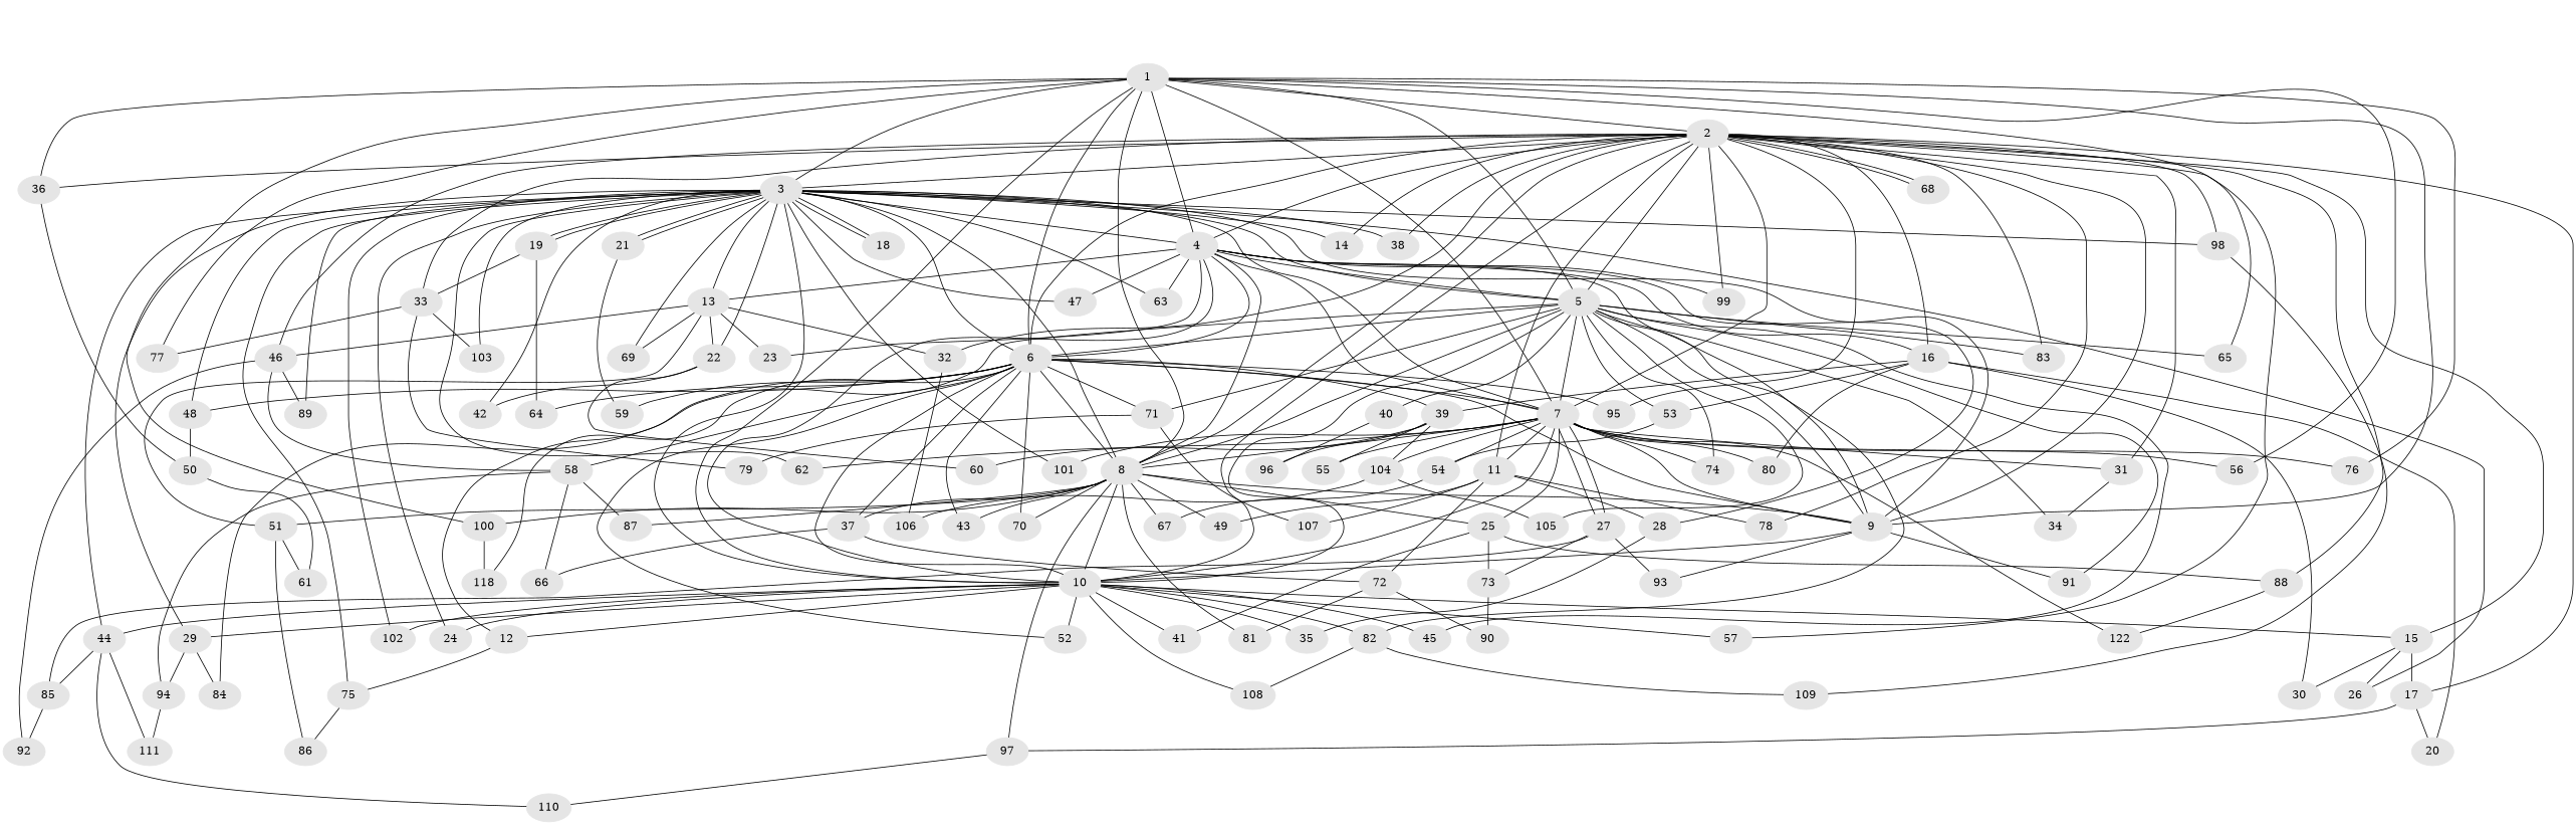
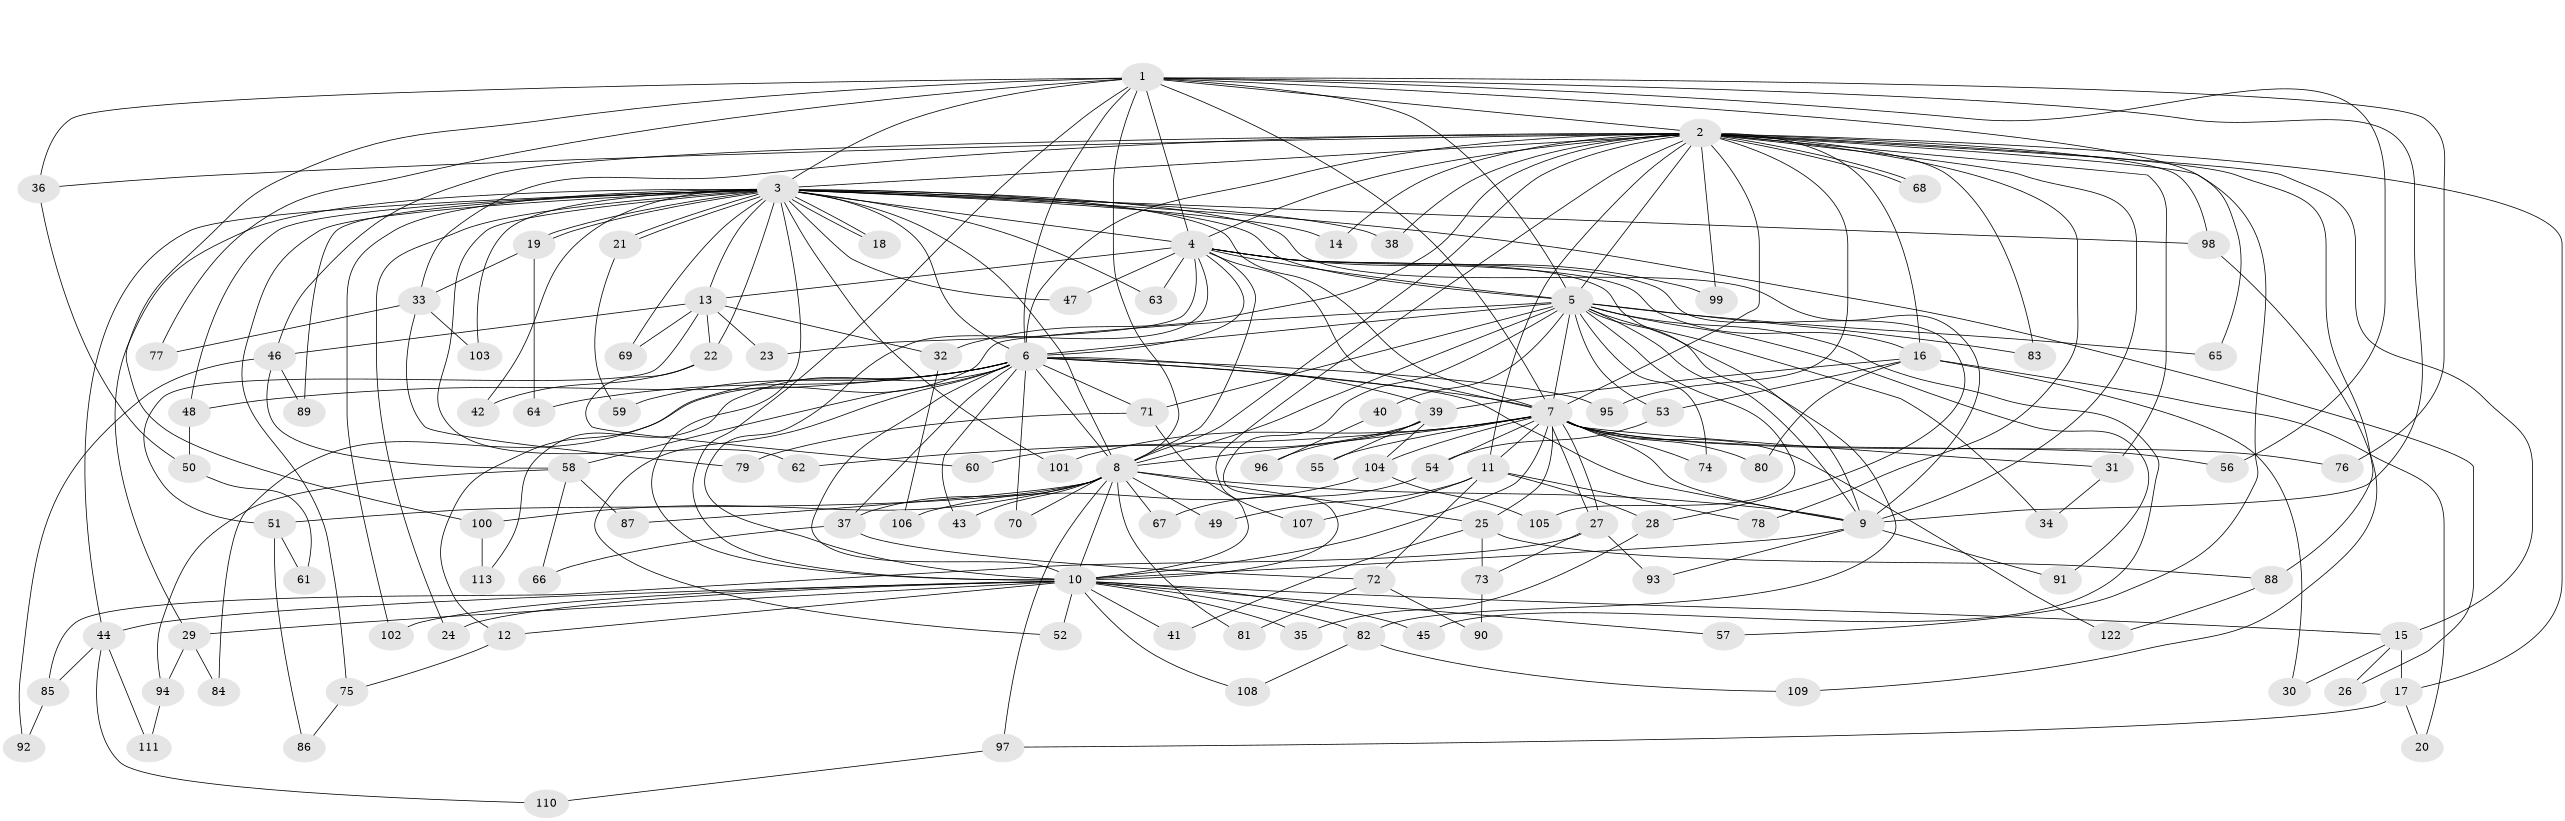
  graph {
    node [color=gray90 style=filled]
    1
    2
    3
    4
    5
    6
    7
    8
    9
    10
    36
    56
    65
    76
    77
    100
    11
    14
    15
    16
    17
    31
    32
    33
    38
    46
    57
    68
    78
    83
    88
    95
    98
    99
    13
    18
    19
    21
    22
    24
    26
    29
    42
    44
    47
    48
    62
    63
    69
    75
    89
    101
    102
    103
    23
    28
    40
    12
    34
    45
    53
    71
    74
    82
    91
    105
    37
    39
    43
    52
    58
    59
    64
    70
    84
-   113 [label=118]
+   113
    25
    27
    54
    55
    80
    104
    n83 [label=122]
    49
    51
    67
    81
    87
    97
    93
    35
    41
    108
    50
    72
    107
    30
    20
    106
    79
    96
    92
    109
    60
    94
    85
    110
    111
    86
    66
    73
    61
    90
    1 -- 2
    1 -- 3
    1 -- 4
    1 -- 5
    1 -- 6
    1 -- 7
    1 -- 8
    1 -- 9
    1 -- 10
    1 -- 36
    1 -- 56
    1 -- 65
    1 -- 76
    1 -- 77
    1 -- 100
    2 -- 3
    2 -- 4
    2 -- 5
    2 -- 6
    2 -- 7
    2 -- 8
    2 -- 9
    2 -- 10
    2 -- 36
    2 -- 11
    2 -- 14
    2 -- 15
    2 -- 16
    2 -- 17
    2 -- 31
    2 -- 32
    2 -- 33
    2 -- 38
    2 -- 46
    2 -- 57
    2 -- 68
    2 -- 68
    2 -- 78
    2 -- 83
    2 -- 88
    2 -- 95
    2 -- 98
    2 -- 99
    3 -- 4
    3 -- 5
    3 -- 6
    3 -- 7
    3 -- 8
    3 -- 9
    3 -- 10
    3 -- 14
    3 -- 38
    3 -- 98
    3 -- 13
    3 -- 18
    3 -- 18
    3 -- 19
    3 -- 19
    3 -- 21
    3 -- 21
    3 -- 22
    3 -- 24
    3 -- 26
    3 -- 29
    3 -- 42
    3 -- 44
    3 -- 47
    3 -- 48
    3 -- 62
    3 -- 63
    3 -- 69
    3 -- 75
    3 -- 89
    3 -- 101
    3 -- 102
    3 -- 103
    4 -- 5
    4 -- 6
    4 -- 7
    4 -- 8
    4 -- 9
    4 -- 10
    4 -- 16
    4 -- 99
    4 -- 13
    4 -- 47
    4 -- 63
    4 -- 23
    4 -- 28
    5 -- 6
    5 -- 7
    5 -- 8
    5 -- 9
    5 -- 10
    5 -- 65
    5 -- 83
    5 -- 40
    5 -- 12
    5 -- 34
    5 -- 45
    5 -- 53
    5 -- 71
    5 -- 74
    5 -- 82
    5 -- 91
    5 -- 105
    6 -- 7
    6 -- 8
    6 -- 9
    6 -- 10
    6 -- 95
    6 -- 48
    6 -- 71
    6 -- 37
    6 -- 39
    6 -- 43
    6 -- 52
    6 -- 58
    6 -- 59
    6 -- 64
    6 -- 70
    6 -- 84
    6 -- 113
    7 -- 8
    7 -- 9
    7 -- 10
    7 -- 56
    7 -- 76
    7 -- 11
    7 -- 31
    7 -- 62
    7 -- 101
    7 -- 74
    7 -- 25
    7 -- 27
    7 -- 27
    7 -- 54
    7 -- 55
    7 -- 80
    7 -- 104
    7 -- n83
    8 -- 9
    8 -- 10
    8 -- 100
    8 -- 37
    8 -- 43
    8 -- 70
    8 -- 25
    8 -- 49
    8 -- 51
    8 -- 67
    8 -- 81
    8 -- 87
    8 -- 97
    9 -- 10
    9 -- 91
    9 -- 93
    10 -- 15
    10 -- 57
    10 -- 24
    10 -- 29
    10 -- 44
    10 -- 102
    10 -- 12
    10 -- 45
    10 -- 82
    10 -- 52
    10 -- 35
    10 -- 41
    10 -- 108
    36 -- 50
    100 -- 113
    11 -- 78
    11 -- 28
    11 -- 49
    11 -- 72
    11 -- 107
    15 -- 17
    15 -- 26
    15 -- 30
    16 -- 53
    16 -- 39
    16 -- 80
    16 -- 30
    16 -- 20
    17 -- 97
    17 -- 20
    31 -- 34
    32 -- 106
    33 -- 77
    33 -- 103
    33 -- 79
    46 -- 89
    46 -- 58
    46 -- 92
    88 -- n83
    98 -- 109
    13 -- 32
    13 -- 46
    13 -- 22
    13 -- 69
    13 -- 23
    13 -- 51
    19 -- 33
    19 -- 64
    21 -- 59
    22 -- 42
    22 -- 60
    29 -- 84
    29 -- 94
    44 -- 85
    44 -- 110
    44 -- 111
    48 -- 50
    75 -- 86
    28 -- 35
    40 -- 96
    12 -- 75
    53 -- 54
    71 -- 107
    71 -- 79
    82 -- 108
    82 -- 109
    37 -- 72
    37 -- 66
    39 -- 55
    39 -- 104
    39 -- 96
    39 -- 60
    58 -- 87
    58 -- 94
    58 -- 66
    25 -- 88
    25 -- 41
    25 -- 73
    27 -- 93
    27 -- 85
    27 -- 73
    54 -- 67
    104 -- 105
    104 -- 106
    51 -- 86
    51 -- 61
    97 -- 110
    50 -- 61
    72 -- 81
    72 -- 90
    94 -- 111
    85 -- 92
    73 -- 90
  }
